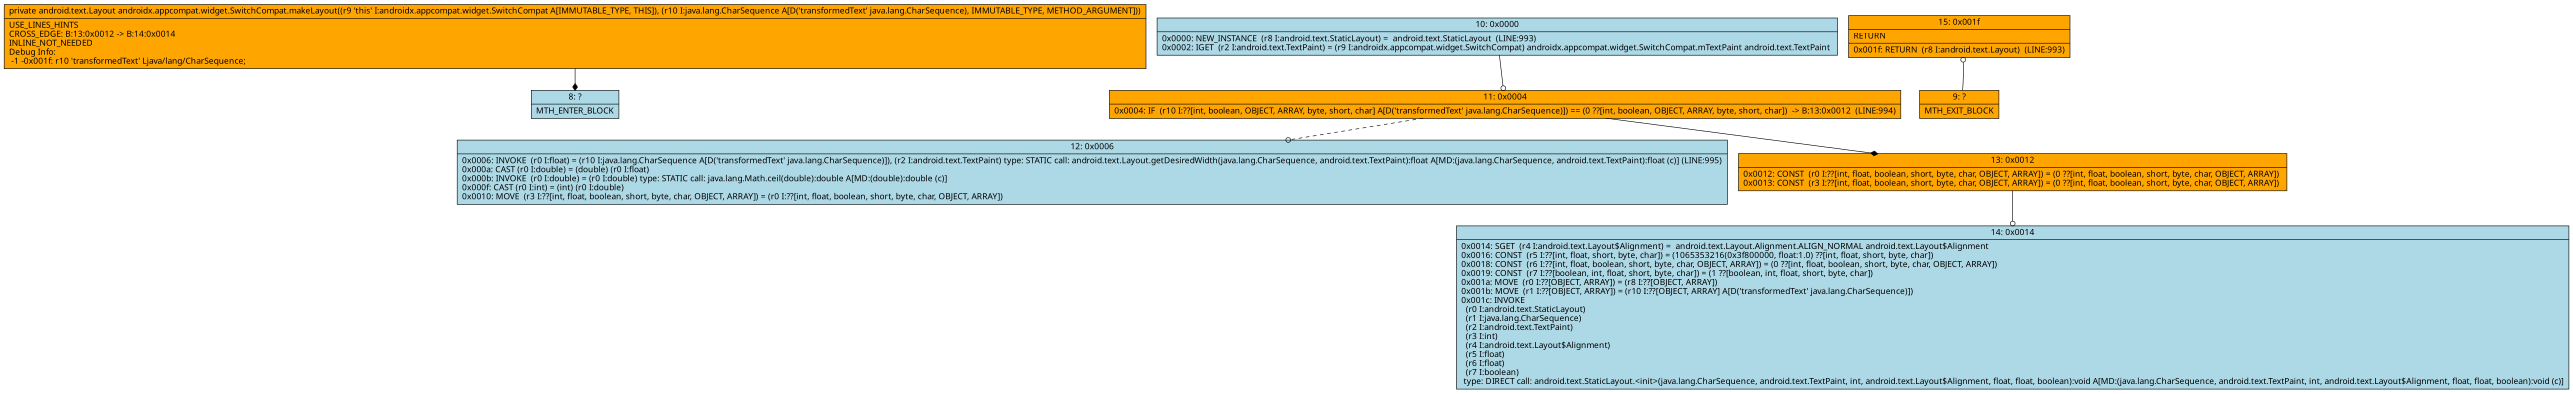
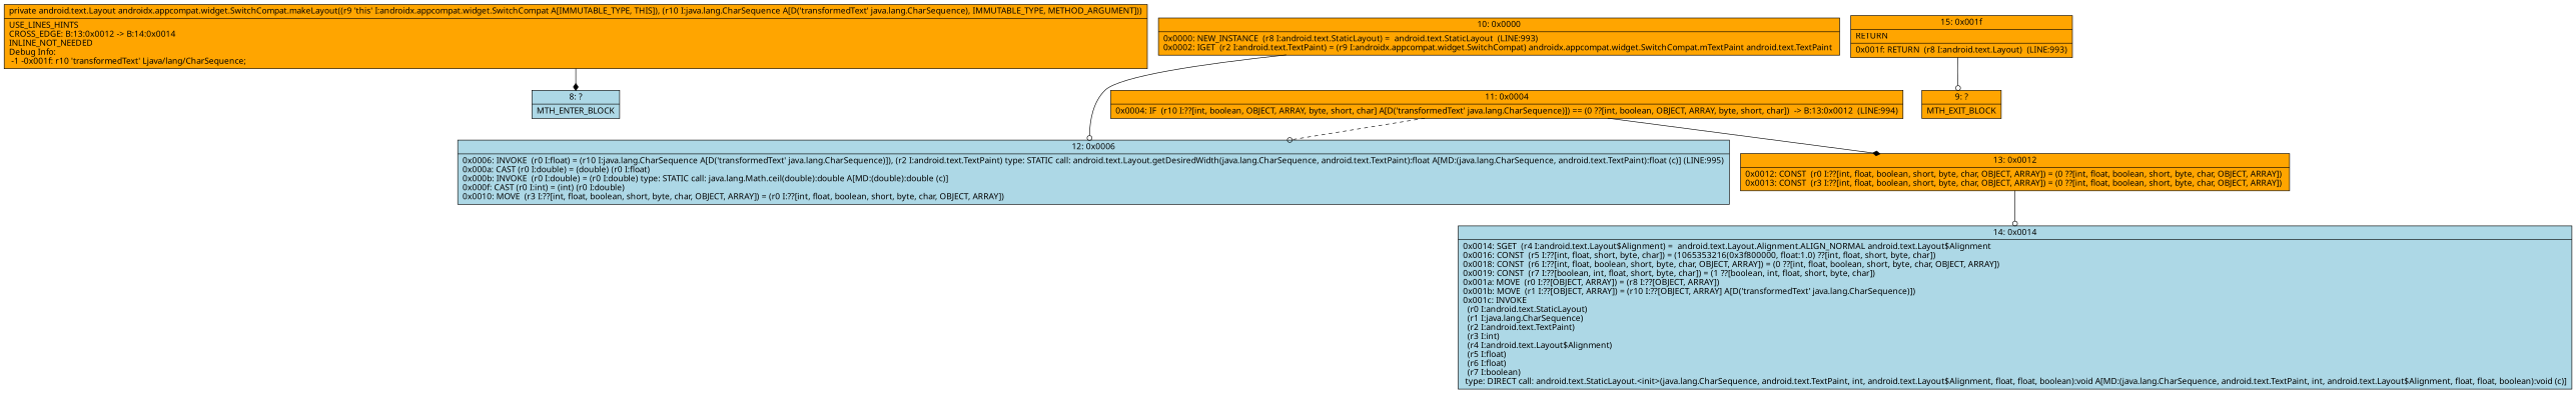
  digraph {
    fontname="Noto Sans"
    node [fillcolor=orange fontname="Noto Sans" shape=record style=filled]
    edge [arrowhead=odot fontname="Noto Sans"]
    n1 [fillcolor=lightblue label="{8\:\ ?|MTH_ENTER_BLOCK\l}"]
-   n2 [fillcolor=lightblue label="{10\:\ 0x0000|0x0000: NEW_INSTANCE  (r8 I:android.text.StaticLayout) =  android.text.StaticLayout  (LINE:993)\l0x0002: IGET  (r2 I:android.text.TextPaint) = (r9 I:androidx.appcompat.widget.SwitchCompat) androidx.appcompat.widget.SwitchCompat.mTextPaint android.text.TextPaint \l}"]
+   n2 [label="{10\:\ 0x0000|0x0000: NEW_INSTANCE  (r8 I:android.text.StaticLayout) =  android.text.StaticLayout  (LINE:993)\l0x0002: IGET  (r2 I:android.text.TextPaint) = (r9 I:androidx.appcompat.widget.SwitchCompat) androidx.appcompat.widget.SwitchCompat.mTextPaint android.text.TextPaint \l}"]
    n3 [label="{11\:\ 0x0004|0x0004: IF  (r10 I:??[int, boolean, OBJECT, ARRAY, byte, short, char] A[D('transformedText' java.lang.CharSequence)]) == (0 ??[int, boolean, OBJECT, ARRAY, byte, short, char])  \-\> B:13:0x0012  (LINE:994)\l}"]
    n4 [fillcolor=lightblue label="{12\:\ 0x0006|0x0006: INVOKE  (r0 I:float) = (r10 I:java.lang.CharSequence A[D('transformedText' java.lang.CharSequence)]), (r2 I:android.text.TextPaint) type: STATIC call: android.text.Layout.getDesiredWidth(java.lang.CharSequence, android.text.TextPaint):float A[MD:(java.lang.CharSequence, android.text.TextPaint):float (c)] (LINE:995)\l0x000a: CAST (r0 I:double) = (double) (r0 I:float) \l0x000b: INVOKE  (r0 I:double) = (r0 I:double) type: STATIC call: java.lang.Math.ceil(double):double A[MD:(double):double (c)]\l0x000f: CAST (r0 I:int) = (int) (r0 I:double) \l0x0010: MOVE  (r3 I:??[int, float, boolean, short, byte, char, OBJECT, ARRAY]) = (r0 I:??[int, float, boolean, short, byte, char, OBJECT, ARRAY]) \l}"]
    n5 [label="{13\:\ 0x0012|0x0012: CONST  (r0 I:??[int, float, boolean, short, byte, char, OBJECT, ARRAY]) = (0 ??[int, float, boolean, short, byte, char, OBJECT, ARRAY]) \l0x0013: CONST  (r3 I:??[int, float, boolean, short, byte, char, OBJECT, ARRAY]) = (0 ??[int, float, boolean, short, byte, char, OBJECT, ARRAY]) \l}"]
    n6 [fillcolor=lightblue label="{14\:\ 0x0014|0x0014: SGET  (r4 I:android.text.Layout$Alignment) =  android.text.Layout.Alignment.ALIGN_NORMAL android.text.Layout$Alignment \l0x0016: CONST  (r5 I:??[int, float, short, byte, char]) = (1065353216(0x3f800000, float:1.0) ??[int, float, short, byte, char]) \l0x0018: CONST  (r6 I:??[int, float, boolean, short, byte, char, OBJECT, ARRAY]) = (0 ??[int, float, boolean, short, byte, char, OBJECT, ARRAY]) \l0x0019: CONST  (r7 I:??[boolean, int, float, short, byte, char]) = (1 ??[boolean, int, float, short, byte, char]) \l0x001a: MOVE  (r0 I:??[OBJECT, ARRAY]) = (r8 I:??[OBJECT, ARRAY]) \l0x001b: MOVE  (r1 I:??[OBJECT, ARRAY]) = (r10 I:??[OBJECT, ARRAY] A[D('transformedText' java.lang.CharSequence)]) \l0x001c: INVOKE  \l  (r0 I:android.text.StaticLayout)\l  (r1 I:java.lang.CharSequence)\l  (r2 I:android.text.TextPaint)\l  (r3 I:int)\l  (r4 I:android.text.Layout$Alignment)\l  (r5 I:float)\l  (r6 I:float)\l  (r7 I:boolean)\l type: DIRECT call: android.text.StaticLayout.\<init\>(java.lang.CharSequence, android.text.TextPaint, int, android.text.Layout$Alignment, float, float, boolean):void A[MD:(java.lang.CharSequence, android.text.TextPaint, int, android.text.Layout$Alignment, float, float, boolean):void (c)]\l}"]
    n7 [label="{15\:\ 0x001f|RETURN\l|0x001f: RETURN  (r8 I:android.text.Layout)  (LINE:993)\l}"]
    n8 [label="{9\:\ ?|MTH_EXIT_BLOCK\l}"]
    n9 [label="{private android.text.Layout androidx.appcompat.widget.SwitchCompat.makeLayout((r9 'this' I:androidx.appcompat.widget.SwitchCompat A[IMMUTABLE_TYPE, THIS]), (r10 I:java.lang.CharSequence A[D('transformedText' java.lang.CharSequence), IMMUTABLE_TYPE, METHOD_ARGUMENT]))  | USE_LINES_HINTS\lCROSS_EDGE: B:13:0x0012 \-\> B:14:0x0014\lINLINE_NOT_NEEDED\lDebug Info:\l  \-1 \-0x001f: r10 'transformedText' Ljava\/lang\/CharSequence;\l}"]
-   n2 -> n3
+   n2 -> n4
    n3 -> n4 [style=dashed]
    n3 -> n5 [arrowhead=diamond]
    n5 -> n6
-   n8 -> n7
+   n7 -> n8
    n9 -> n1 [arrowhead=diamond]
  }
